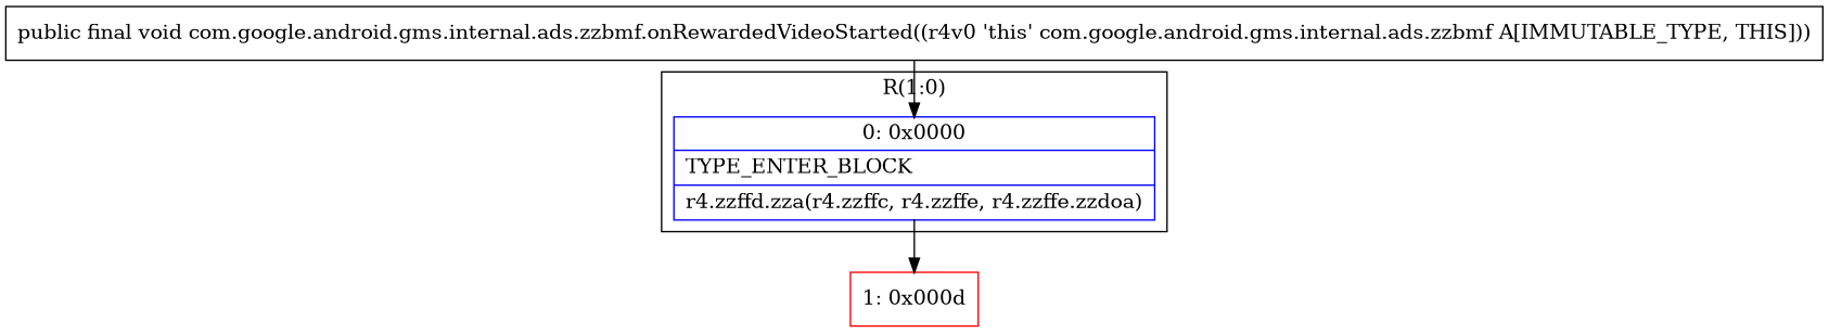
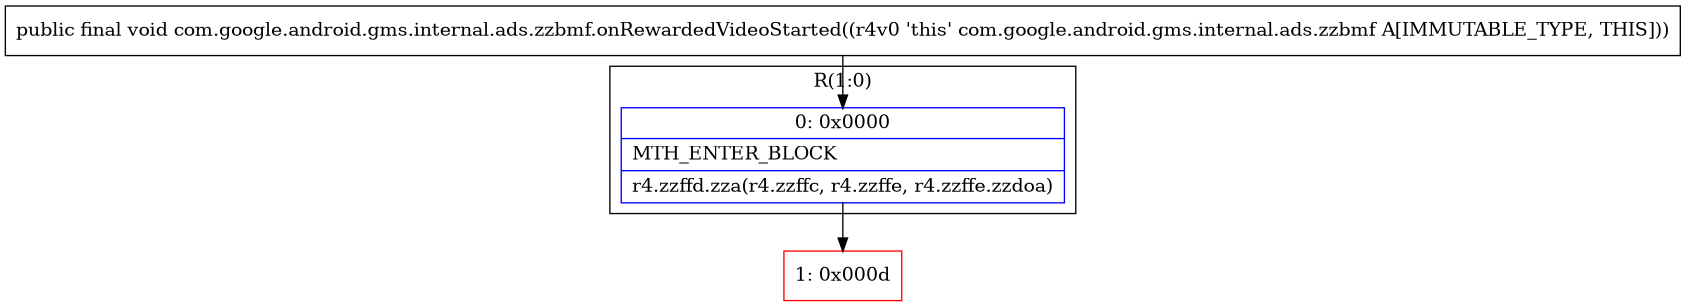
  digraph {
    node [shape=record]
-   n1 [color=blue label="{0\:\ 0x0000|TYPE_ENTER_BLOCK\l|r4.zzffd.zza(r4.zzffc, r4.zzffe, r4.zzffe.zzdoa)\l}"]
+   n1 [color=blue label="{0\:\ 0x0000|MTH_ENTER_BLOCK\l|r4.zzffd.zza(r4.zzffc, r4.zzffe, r4.zzffe.zzdoa)\l}"]
    n2 [color=red label="{1\:\ 0x000d}"]
    n3 [label="{public final void com.google.android.gms.internal.ads.zzbmf.onRewardedVideoStarted((r4v0 'this' com.google.android.gms.internal.ads.zzbmf A[IMMUTABLE_TYPE, THIS])) }"]
    subgraph cluster_1 {
      label="R(1:0)"
      n1
    }
    n1 -> n2
    n3 -> n1
  }
